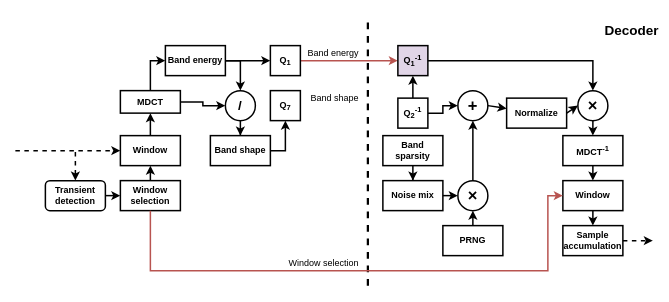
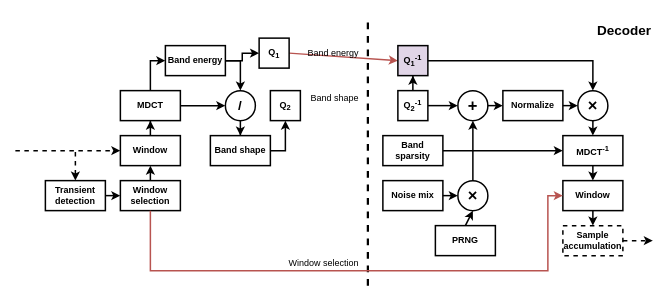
  <mxCell id="0" />
  <mxCell id="1" parent="0" />
  <mxCell id="2" value="" style="endArrow=classic;html=1;fontSize=18;strokeColor=#b85450;strokeWidth=2;exitX=1;exitY=0.5;exitDx=0;exitDy=0;fillColor=#f8cecc;entryX=0;entryY=0.5;entryDx=0;entryDy=0;" parent="1" source="15" target="18" edge="1"><mxGeometry width="50" height="50" relative="1" as="geometry"><mxPoint x="360" y="190" as="sourcePoint" /><mxPoint x="540" y="80" as="targetPoint" /></mxGeometry></mxCell>
  <mxCell id="3" value="" style="edgeStyle=orthogonalEdgeStyle;rounded=0;orthogonalLoop=1;jettySize=auto;html=1;fontStyle=1;strokeWidth=2;" parent="1" source="4" target="9" edge="1"><mxGeometry relative="1" as="geometry" /></mxCell>
  <mxCell id="4" value="Window" style="rounded=0;whiteSpace=wrap;html=1;fontStyle=1;strokeWidth=2;" parent="1" vertex="1"><mxGeometry x="160" y="180" width="80" height="40" as="geometry" /></mxCell>
- <mxCell id="5" value="Decoder" style="text;html=1;strokeColor=none;fillColor=none;align=right;verticalAlign=middle;whiteSpace=wrap;rounded=0;fontStyle=1;fontSize=18;" parent="1" vertex="1"><mxGeometry x="800" y="30" width="80" height="20" as="geometry" /></mxCell>
+ <mxCell id="5" value="Decoder" style="text;html=1;strokeColor=none;fillColor=none;align=right;verticalAlign=middle;whiteSpace=wrap;rounded=0;fontStyle=1;fontSize=18;" parent="1" vertex="1"><mxGeometry x="790" y="30" width="80" height="20" as="geometry" /></mxCell>
  <mxCell id="6" value="" style="endArrow=classic;html=1;entryX=0;entryY=0.5;entryDx=0;entryDy=0;dashed=1;fontStyle=1;strokeWidth=2;" parent="1" target="4" edge="1"><mxGeometry width="50" height="50" relative="1" as="geometry"><mxPoint x="20" y="200" as="sourcePoint" /><mxPoint x="-120" y="20" as="targetPoint" /></mxGeometry></mxCell>
  <mxCell id="7" value="" style="edgeStyle=orthogonalEdgeStyle;rounded=0;orthogonalLoop=1;jettySize=auto;html=1;entryX=0;entryY=0.5;entryDx=0;entryDy=0;fontStyle=1;strokeWidth=2;" parent="1" source="9" target="13" edge="1"><mxGeometry relative="1" as="geometry"><mxPoint x="260" y="140" as="targetPoint" /></mxGeometry></mxCell>
  <mxCell id="8" value="" style="edgeStyle=orthogonalEdgeStyle;rounded=0;orthogonalLoop=1;jettySize=auto;html=1;fontStyle=1;strokeWidth=2;" parent="1" source="9" target="11" edge="1"><mxGeometry relative="1" as="geometry"><Array as="points"><mxPoint x="200" y="80" /></Array></mxGeometry></mxCell>
- <mxCell id="9" value="MDCT" style="whiteSpace=wrap;html=1;rounded=0;fontStyle=1;strokeWidth=2;" parent="1" vertex="1"><mxGeometry x="160" y="120" width="80" height="30" as="geometry" /></mxCell>
+ <mxCell id="9" value="MDCT" style="whiteSpace=wrap;html=1;rounded=0;fontStyle=1;strokeWidth=2;" parent="1" vertex="1"><mxGeometry x="160" y="120" width="80" height="40" as="geometry" /></mxCell>
  <mxCell id="10" value="" style="edgeStyle=orthogonalEdgeStyle;rounded=0;orthogonalLoop=1;jettySize=auto;html=1;strokeColor=#000000;fontStyle=1;strokeWidth=2;" parent="1" source="11" target="15" edge="1"><mxGeometry relative="1" as="geometry" /></mxCell>
  <mxCell id="11" value="Band energy" style="whiteSpace=wrap;html=1;rounded=0;fontStyle=1;strokeWidth=2;" parent="1" vertex="1"><mxGeometry x="220" y="60" width="80" height="40" as="geometry" /></mxCell>
  <mxCell id="12" value="" style="edgeStyle=orthogonalEdgeStyle;rounded=0;orthogonalLoop=1;jettySize=auto;html=1;fontSize=16;strokeColor=#000000;strokeWidth=2;" parent="1" source="13" target="16" edge="1"><mxGeometry relative="1" as="geometry" /></mxCell>
  <mxCell id="13" value="/" style="ellipse;whiteSpace=wrap;html=1;aspect=fixed;align=center;fontStyle=1;strokeWidth=2;fontSize=18;" parent="1" vertex="1"><mxGeometry x="300" y="120" width="40" height="40" as="geometry" /></mxCell>
  <mxCell id="14" value="" style="endArrow=classic;html=1;exitX=1;exitY=0.5;exitDx=0;exitDy=0;entryX=0.5;entryY=0;entryDx=0;entryDy=0;rounded=0;fontStyle=1;strokeWidth=2;" parent="1" source="11" target="13" edge="1"><mxGeometry width="50" height="50" relative="1" as="geometry"><mxPoint x="380" y="220" as="sourcePoint" /><mxPoint x="430" y="170" as="targetPoint" /><Array as="points"><mxPoint x="320" y="80" /></Array></mxGeometry></mxCell>
- <mxCell id="15" value="Q&lt;sub&gt;1&lt;/sub&gt;" style="whiteSpace=wrap;html=1;rounded=0;fontStyle=1;strokeWidth=2;" parent="1" vertex="1"><mxGeometry x="360" y="60" width="40" height="40" as="geometry" /></mxCell>
+ <mxCell id="15" value="Q&lt;sub&gt;1&lt;/sub&gt;" style="whiteSpace=wrap;html=1;rounded=0;fontStyle=1;strokeWidth=2;" parent="1" vertex="1"><mxGeometry x="345" y="50" width="40" height="40" as="geometry" /></mxCell>
  <mxCell id="16" value="Band shape" style="whiteSpace=wrap;html=1;fontStyle=1;strokeWidth=2;" parent="1" vertex="1"><mxGeometry x="280" y="180" width="80" height="40" as="geometry" /></mxCell>
  <mxCell id="17" value="" style="endArrow=none;dashed=1;html=1;fontSize=16;strokeColor=#000000;strokeWidth=3;" parent="1" edge="1"><mxGeometry width="50" height="50" relative="1" as="geometry"><mxPoint x="490" y="380" as="sourcePoint" /><mxPoint x="490" y="20" as="targetPoint" /></mxGeometry></mxCell>
  <mxCell id="18" value="Q&lt;sub&gt;1&lt;/sub&gt;&lt;sup&gt;-1&lt;/sup&gt;" style="whiteSpace=wrap;html=1;rounded=0;fontStyle=1;strokeWidth=2;fillColor=#e1d5e7;" parent="1" vertex="1"><mxGeometry x="530" y="60" width="40" height="40" as="geometry" /></mxCell>
  <mxCell id="19" value="Band energy" style="text;html=1;strokeColor=none;fillColor=none;align=right;verticalAlign=middle;whiteSpace=wrap;rounded=0;fontSize=12;" parent="1" vertex="1"><mxGeometry x="400" y="60" width="80" height="20" as="geometry" /></mxCell>
- <mxCell id="20" value="Q&lt;sub&gt;7&lt;/sub&gt;" style="whiteSpace=wrap;html=1;fontStyle=1;strokeWidth=2;" parent="1" vertex="1"><mxGeometry x="360" y="120" width="40" height="40" as="geometry" /></mxCell>
+ <mxCell id="20" value="Q&lt;sub&gt;2&lt;/sub&gt;" style="whiteSpace=wrap;html=1;fontStyle=1;strokeWidth=2;" parent="1" vertex="1"><mxGeometry x="360" y="120" width="40" height="40" as="geometry" /></mxCell>
  <mxCell id="21" value="" style="edgeStyle=orthogonalEdgeStyle;rounded=0;orthogonalLoop=1;jettySize=auto;html=1;fontSize=18;strokeColor=#000000;strokeWidth=2;" parent="1" source="23" target="18" edge="1"><mxGeometry relative="1" as="geometry" /></mxCell>
  <mxCell id="22" value="" style="edgeStyle=orthogonalEdgeStyle;rounded=0;orthogonalLoop=1;jettySize=auto;html=1;fontSize=18;strokeColor=#000000;strokeWidth=2;entryX=0;entryY=0.5;entryDx=0;entryDy=0;" parent="1" source="23" target="37" edge="1"><mxGeometry relative="1" as="geometry"><mxPoint x="610" y="140" as="targetPoint" /></mxGeometry></mxCell>
- <mxCell id="23" value="&lt;span&gt;Q&lt;/span&gt;&lt;sub&gt;2&lt;/sub&gt;&lt;sup&gt;-1&lt;/sup&gt;" style="whiteSpace=wrap;html=1;fontStyle=1;strokeWidth=2;" parent="1" vertex="1"><mxGeometry x="530" y="130" width="40" height="40" as="geometry" /></mxCell>
+ <mxCell id="23" value="&lt;span&gt;Q&lt;/span&gt;&lt;sub&gt;2&lt;/sub&gt;&lt;sup&gt;-1&lt;/sup&gt;" style="whiteSpace=wrap;html=1;fontStyle=1;strokeWidth=2;" parent="1" vertex="1"><mxGeometry x="530" y="120" width="40" height="40" as="geometry" /></mxCell>
  <mxCell id="24" value="Band shape" style="text;html=1;strokeColor=none;fillColor=none;align=right;verticalAlign=middle;whiteSpace=wrap;rounded=0;fontSize=12;" parent="1" vertex="1"><mxGeometry x="400" y="120" width="80" height="20" as="geometry" /></mxCell>
  <mxCell id="25" value="&lt;font style=&quot;font-size: 22px&quot;&gt;×&lt;/font&gt;" style="ellipse;whiteSpace=wrap;html=1;aspect=fixed;align=center;fontStyle=1;strokeWidth=2;fontSize=18;" parent="1" vertex="1"><mxGeometry x="770" y="120" width="40" height="40" as="geometry" /></mxCell>
  <mxCell id="26" value="MDCT&lt;sup&gt;-1&lt;/sup&gt;" style="whiteSpace=wrap;html=1;rounded=0;fontStyle=1;strokeWidth=2;" parent="1" vertex="1"><mxGeometry x="750" y="180" width="80" height="40" as="geometry" /></mxCell>
  <mxCell id="27" value="" style="endArrow=classic;html=1;fontSize=18;strokeColor=#000000;strokeWidth=2;exitX=0.5;exitY=1;exitDx=0;exitDy=0;entryX=0.5;entryY=0;entryDx=0;entryDy=0;" parent="1" source="25" target="26" edge="1"><mxGeometry width="50" height="50" relative="1" as="geometry"><mxPoint x="780" y="300" as="sourcePoint" /><mxPoint x="830" y="250" as="targetPoint" /></mxGeometry></mxCell>
  <mxCell id="28" value="" style="endArrow=classic;html=1;fontSize=18;strokeColor=#000000;strokeWidth=2;exitX=1;exitY=0.5;exitDx=0;exitDy=0;entryX=0.5;entryY=0;entryDx=0;entryDy=0;rounded=0;" parent="1" source="18" target="25" edge="1"><mxGeometry width="50" height="50" relative="1" as="geometry"><mxPoint x="620" y="280" as="sourcePoint" /><mxPoint x="670" y="230" as="targetPoint" /><Array as="points"><mxPoint x="790" y="80" /></Array></mxGeometry></mxCell>
  <mxCell id="29" value="Window" style="rounded=0;whiteSpace=wrap;html=1;fontStyle=1;strokeWidth=2;" parent="1" vertex="1"><mxGeometry x="750" y="240" width="80" height="40" as="geometry" /></mxCell>
  <mxCell id="30" value="" style="endArrow=classic;html=1;fontSize=18;strokeColor=#000000;strokeWidth=2;exitX=0.5;exitY=1;exitDx=0;exitDy=0;entryX=0.5;entryY=0;entryDx=0;entryDy=0;" parent="1" source="26" target="29" edge="1"><mxGeometry width="50" height="50" relative="1" as="geometry"><mxPoint x="890" y="200" as="sourcePoint" /><mxPoint x="940" y="150" as="targetPoint" /></mxGeometry></mxCell>
- <mxCell id="31" value="Sample accumulation" style="rounded=0;whiteSpace=wrap;html=1;fontStyle=1;strokeWidth=2;" parent="1" vertex="1"><mxGeometry x="750" y="300" width="80" height="40" as="geometry" /></mxCell>
+ <mxCell id="31" value="Sample accumulation" style="rounded=0;whiteSpace=wrap;html=1;fontStyle=1;strokeWidth=2;dashed=1;" parent="1" vertex="1"><mxGeometry x="750" y="300" width="80" height="40" as="geometry" /></mxCell>
  <mxCell id="32" value="" style="endArrow=classic;html=1;fontSize=18;strokeColor=#000000;strokeWidth=2;entryX=0.5;entryY=0;entryDx=0;entryDy=0;exitX=0.5;exitY=1;exitDx=0;exitDy=0;" parent="1" source="29" target="31" edge="1"><mxGeometry width="50" height="50" relative="1" as="geometry"><mxPoint x="830" y="260" as="sourcePoint" /><mxPoint x="950" y="290" as="targetPoint" /></mxGeometry></mxCell>
  <mxCell id="33" value="" style="endArrow=classic;html=1;fontSize=18;strokeColor=#000000;strokeWidth=2;exitX=1;exitY=0.5;exitDx=0;exitDy=0;dashed=1;" parent="1" source="31" edge="1"><mxGeometry width="50" height="50" relative="1" as="geometry"><mxPoint x="1330" y="130" as="sourcePoint" /><mxPoint x="870" y="320" as="targetPoint" /></mxGeometry></mxCell>
- <mxCell id="34" value="" style="edgeStyle=orthogonalEdgeStyle;rounded=0;orthogonalLoop=1;jettySize=auto;html=1;fontSize=18;strokeColor=#000000;strokeWidth=2;" parent="1" source="35" target="36" edge="1"><mxGeometry relative="1" as="geometry" /></mxCell>
+ <mxCell id="34" value="" style="edgeStyle=orthogonalEdgeStyle;rounded=0;orthogonalLoop=1;jettySize=auto;html=1;fontSize=18;strokeColor=#000000;strokeWidth=2;" parent="1" source="35" target="26" edge="1"><mxGeometry relative="1" as="geometry" /></mxCell>
  <mxCell id="35" value="Band sparsity" style="whiteSpace=wrap;html=1;fontStyle=1;strokeWidth=2;" parent="1" vertex="1"><mxGeometry x="510" y="180" width="80" height="40" as="geometry" /></mxCell>
  <mxCell id="36" value="Noise mix" style="whiteSpace=wrap;html=1;fontStyle=1;strokeWidth=2;" parent="1" vertex="1"><mxGeometry x="510" y="240" width="80" height="40" as="geometry" /></mxCell>
  <mxCell id="37" value="&lt;font style=&quot;font-size: 22px&quot;&gt;+&lt;/font&gt;" style="ellipse;whiteSpace=wrap;html=1;aspect=fixed;align=center;fontStyle=1;strokeWidth=2;fontSize=18;" parent="1" vertex="1"><mxGeometry x="610" y="120" width="40" height="40" as="geometry" /></mxCell>
- <mxCell id="38" value="PRNG" style="whiteSpace=wrap;html=1;fontStyle=1;strokeWidth=2;" parent="1" vertex="1"><mxGeometry x="590" y="300" width="80" height="40" as="geometry" /></mxCell>
+ <mxCell id="38" value="PRNG" style="whiteSpace=wrap;html=1;fontStyle=1;strokeWidth=2;" parent="1" vertex="1"><mxGeometry x="580" y="300" width="80" height="40" as="geometry" /></mxCell>
  <mxCell id="39" value="&lt;font style=&quot;font-size: 22px&quot;&gt;×&lt;/font&gt;" style="ellipse;whiteSpace=wrap;html=1;aspect=fixed;align=center;fontStyle=1;strokeWidth=2;fontSize=18;" parent="1" vertex="1"><mxGeometry x="610" y="240" width="40" height="40" as="geometry" /></mxCell>
  <mxCell id="40" value="" style="endArrow=classic;html=1;fontSize=18;strokeColor=#000000;strokeWidth=2;exitX=1;exitY=0.5;exitDx=0;exitDy=0;entryX=0;entryY=0.5;entryDx=0;entryDy=0;" parent="1" source="36" target="39" edge="1"><mxGeometry width="50" height="50" relative="1" as="geometry"><mxPoint x="800" y="290" as="sourcePoint" /><mxPoint x="850" y="240" as="targetPoint" /></mxGeometry></mxCell>
  <mxCell id="41" value="" style="endArrow=classic;html=1;fontSize=18;strokeColor=#000000;strokeWidth=2;exitX=0.5;exitY=0;exitDx=0;exitDy=0;" parent="1" source="38" edge="1"><mxGeometry width="50" height="50" relative="1" as="geometry"><mxPoint x="770" y="280" as="sourcePoint" /><mxPoint x="630" y="280" as="targetPoint" /></mxGeometry></mxCell>
  <mxCell id="42" value="" style="endArrow=classic;html=1;fontSize=18;strokeColor=#000000;strokeWidth=2;exitX=0.5;exitY=0;exitDx=0;exitDy=0;entryX=0.5;entryY=1;entryDx=0;entryDy=0;" parent="1" source="39" target="37" edge="1"><mxGeometry width="50" height="50" relative="1" as="geometry"><mxPoint x="780" y="200" as="sourcePoint" /><mxPoint x="830" y="150" as="targetPoint" /></mxGeometry></mxCell>
- <mxCell id="43" value="Normalize" style="whiteSpace=wrap;html=1;fontStyle=1;strokeWidth=2;" parent="1" vertex="1"><mxGeometry x="675" y="130" width="80" height="40" as="geometry" /></mxCell>
+ <mxCell id="43" value="Normalize" style="whiteSpace=wrap;html=1;fontStyle=1;strokeWidth=2;" parent="1" vertex="1"><mxGeometry x="670" y="120" width="80" height="40" as="geometry" /></mxCell>
  <mxCell id="44" value="" style="endArrow=classic;html=1;fontSize=18;strokeColor=#000000;strokeWidth=2;exitX=1;exitY=0.5;exitDx=0;exitDy=0;" parent="1" source="37" target="43" edge="1"><mxGeometry width="50" height="50" relative="1" as="geometry"><mxPoint x="710" y="240" as="sourcePoint" /><mxPoint x="760" y="190" as="targetPoint" /></mxGeometry></mxCell>
  <mxCell id="45" value="" style="endArrow=classic;html=1;fontSize=18;strokeColor=#000000;strokeWidth=2;exitX=1;exitY=0.5;exitDx=0;exitDy=0;entryX=0;entryY=0.5;entryDx=0;entryDy=0;" parent="1" source="43" target="25" edge="1"><mxGeometry width="50" height="50" relative="1" as="geometry"><mxPoint x="820" y="250" as="sourcePoint" /><mxPoint x="870" y="200" as="targetPoint" /></mxGeometry></mxCell>
  <mxCell id="46" value="" style="endArrow=classic;html=1;fontSize=18;strokeColor=#000000;strokeWidth=2;exitX=1;exitY=0.5;exitDx=0;exitDy=0;entryX=0.5;entryY=1;entryDx=0;entryDy=0;rounded=0;" parent="1" source="16" target="20" edge="1"><mxGeometry width="50" height="50" relative="1" as="geometry"><mxPoint x="420" y="220" as="sourcePoint" /><mxPoint x="470" y="170" as="targetPoint" /><Array as="points"><mxPoint x="380" y="200" /></Array></mxGeometry></mxCell>
- <mxCell id="47" value="Transient detection" style="whiteSpace=wrap;html=1;fontStyle=1;strokeWidth=2;rounded=1;" vertex="1" parent="1"><mxGeometry x="60" y="240" width="80" height="40" as="geometry" /></mxCell>
+ <mxCell id="47" value="Transient detection" style="rounded=0;whiteSpace=wrap;html=1;fontStyle=1;strokeWidth=2;" vertex="1" parent="1"><mxGeometry x="60" y="240" width="80" height="40" as="geometry" /></mxCell>
  <mxCell id="48" value="Window selection" style="rounded=0;whiteSpace=wrap;html=1;fontStyle=1;strokeWidth=2;" vertex="1" parent="1"><mxGeometry x="160" y="240" width="80" height="40" as="geometry" /></mxCell>
  <mxCell id="49" value="" style="endArrow=classic;html=1;exitX=0.5;exitY=0;exitDx=0;exitDy=0;strokeWidth=2;entryX=0.5;entryY=1;entryDx=0;entryDy=0;" edge="1" parent="1" source="48" target="4"><mxGeometry width="50" height="50" relative="1" as="geometry"><mxPoint x="220" y="300" as="sourcePoint" /><mxPoint x="100" y="120" as="targetPoint" /></mxGeometry></mxCell>
  <mxCell id="50" value="" style="endArrow=none;dashed=1;html=1;strokeWidth=2;startArrow=classic;startFill=1;exitX=0.5;exitY=0;exitDx=0;exitDy=0;" edge="1" parent="1" source="47"><mxGeometry width="50" height="50" relative="1" as="geometry"><mxPoint x="0" y="100" as="sourcePoint" /><mxPoint x="100" y="200" as="targetPoint" /></mxGeometry></mxCell>
  <mxCell id="51" value="" style="endArrow=classic;html=1;strokeWidth=2;exitX=1;exitY=0.5;exitDx=0;exitDy=0;entryX=0;entryY=0.5;entryDx=0;entryDy=0;" edge="1" parent="1" source="47" target="48"><mxGeometry width="50" height="50" relative="1" as="geometry"><mxPoint x="180" y="290" as="sourcePoint" /><mxPoint x="230" y="240" as="targetPoint" /></mxGeometry></mxCell>
  <mxCell id="52" value="" style="endArrow=classic;html=1;strokeWidth=2;entryX=0;entryY=0.5;entryDx=0;entryDy=0;rounded=0;fillColor=#f8cecc;strokeColor=#b85450;exitX=0.5;exitY=1;exitDx=0;exitDy=0;" edge="1" parent="1" source="48" target="29"><mxGeometry width="50" height="50" relative="1" as="geometry"><mxPoint x="100" y="60" as="sourcePoint" /><mxPoint x="530" y="20" as="targetPoint" /><Array as="points"><mxPoint x="200" y="360" /><mxPoint x="730" y="360" /><mxPoint x="730" y="260" /></Array></mxGeometry></mxCell>
  <mxCell id="53" value="Window selection" style="text;html=1;strokeColor=none;fillColor=none;align=right;verticalAlign=middle;whiteSpace=wrap;rounded=0;fontSize=12;" vertex="1" parent="1"><mxGeometry x="380" y="340" width="100" height="20" as="geometry" /></mxCell>
